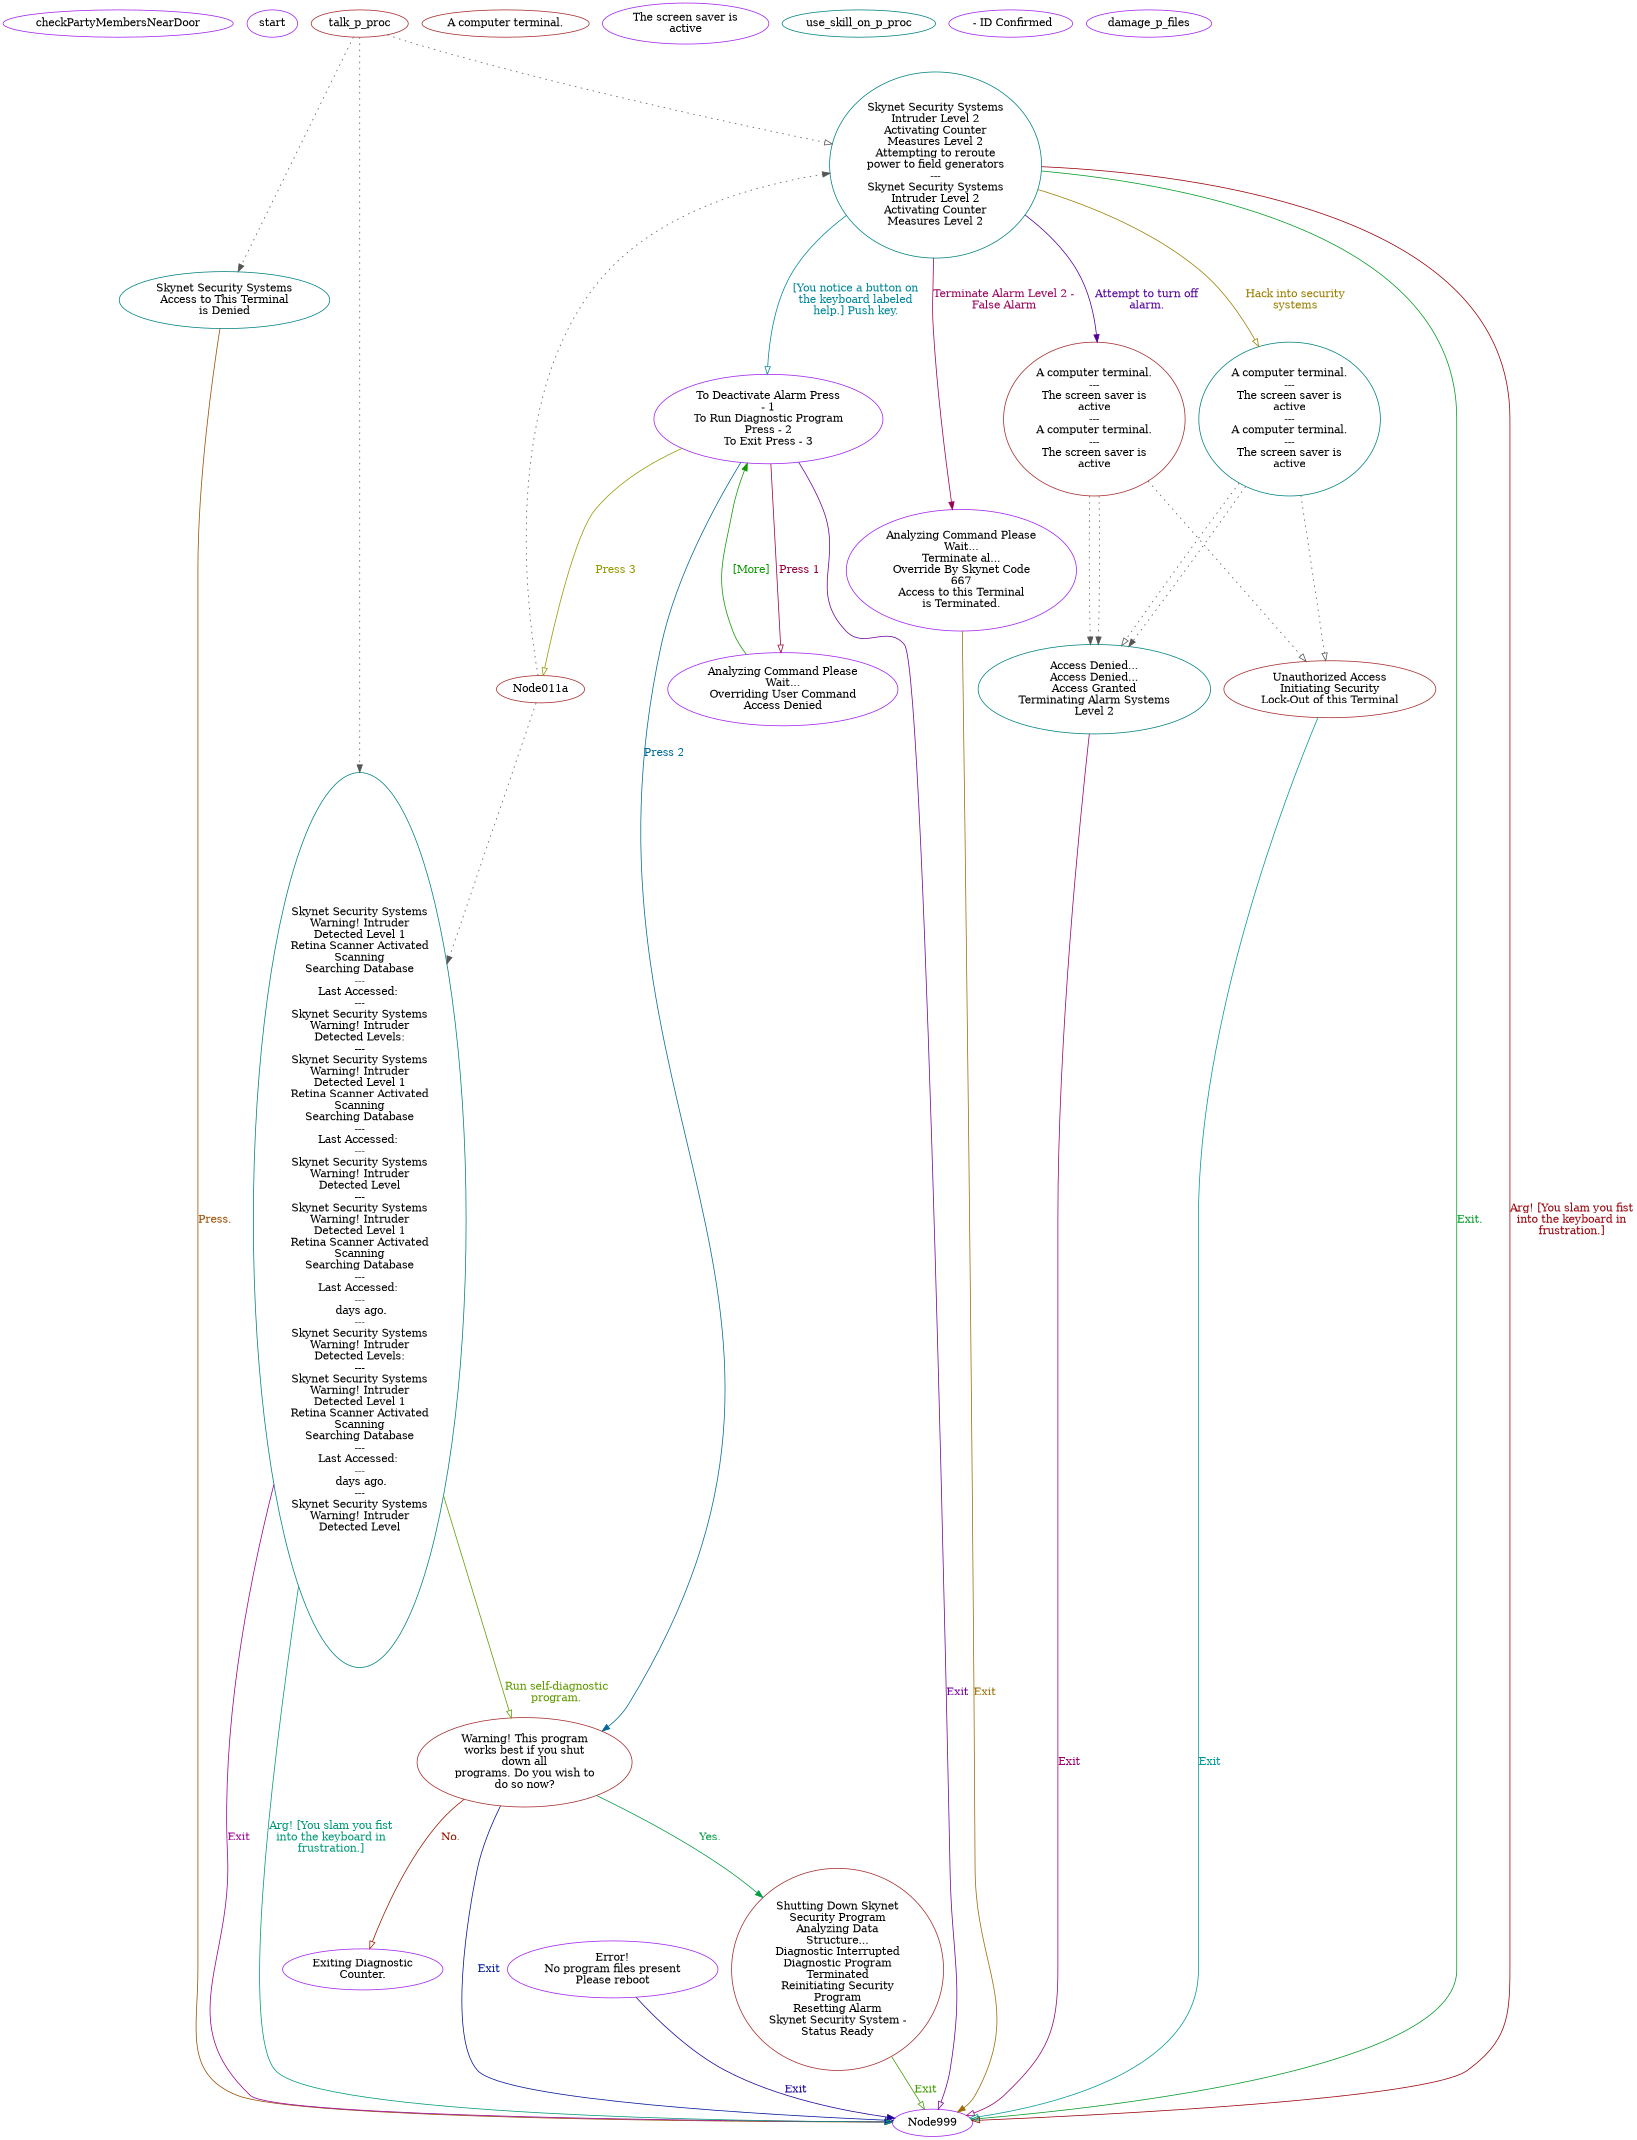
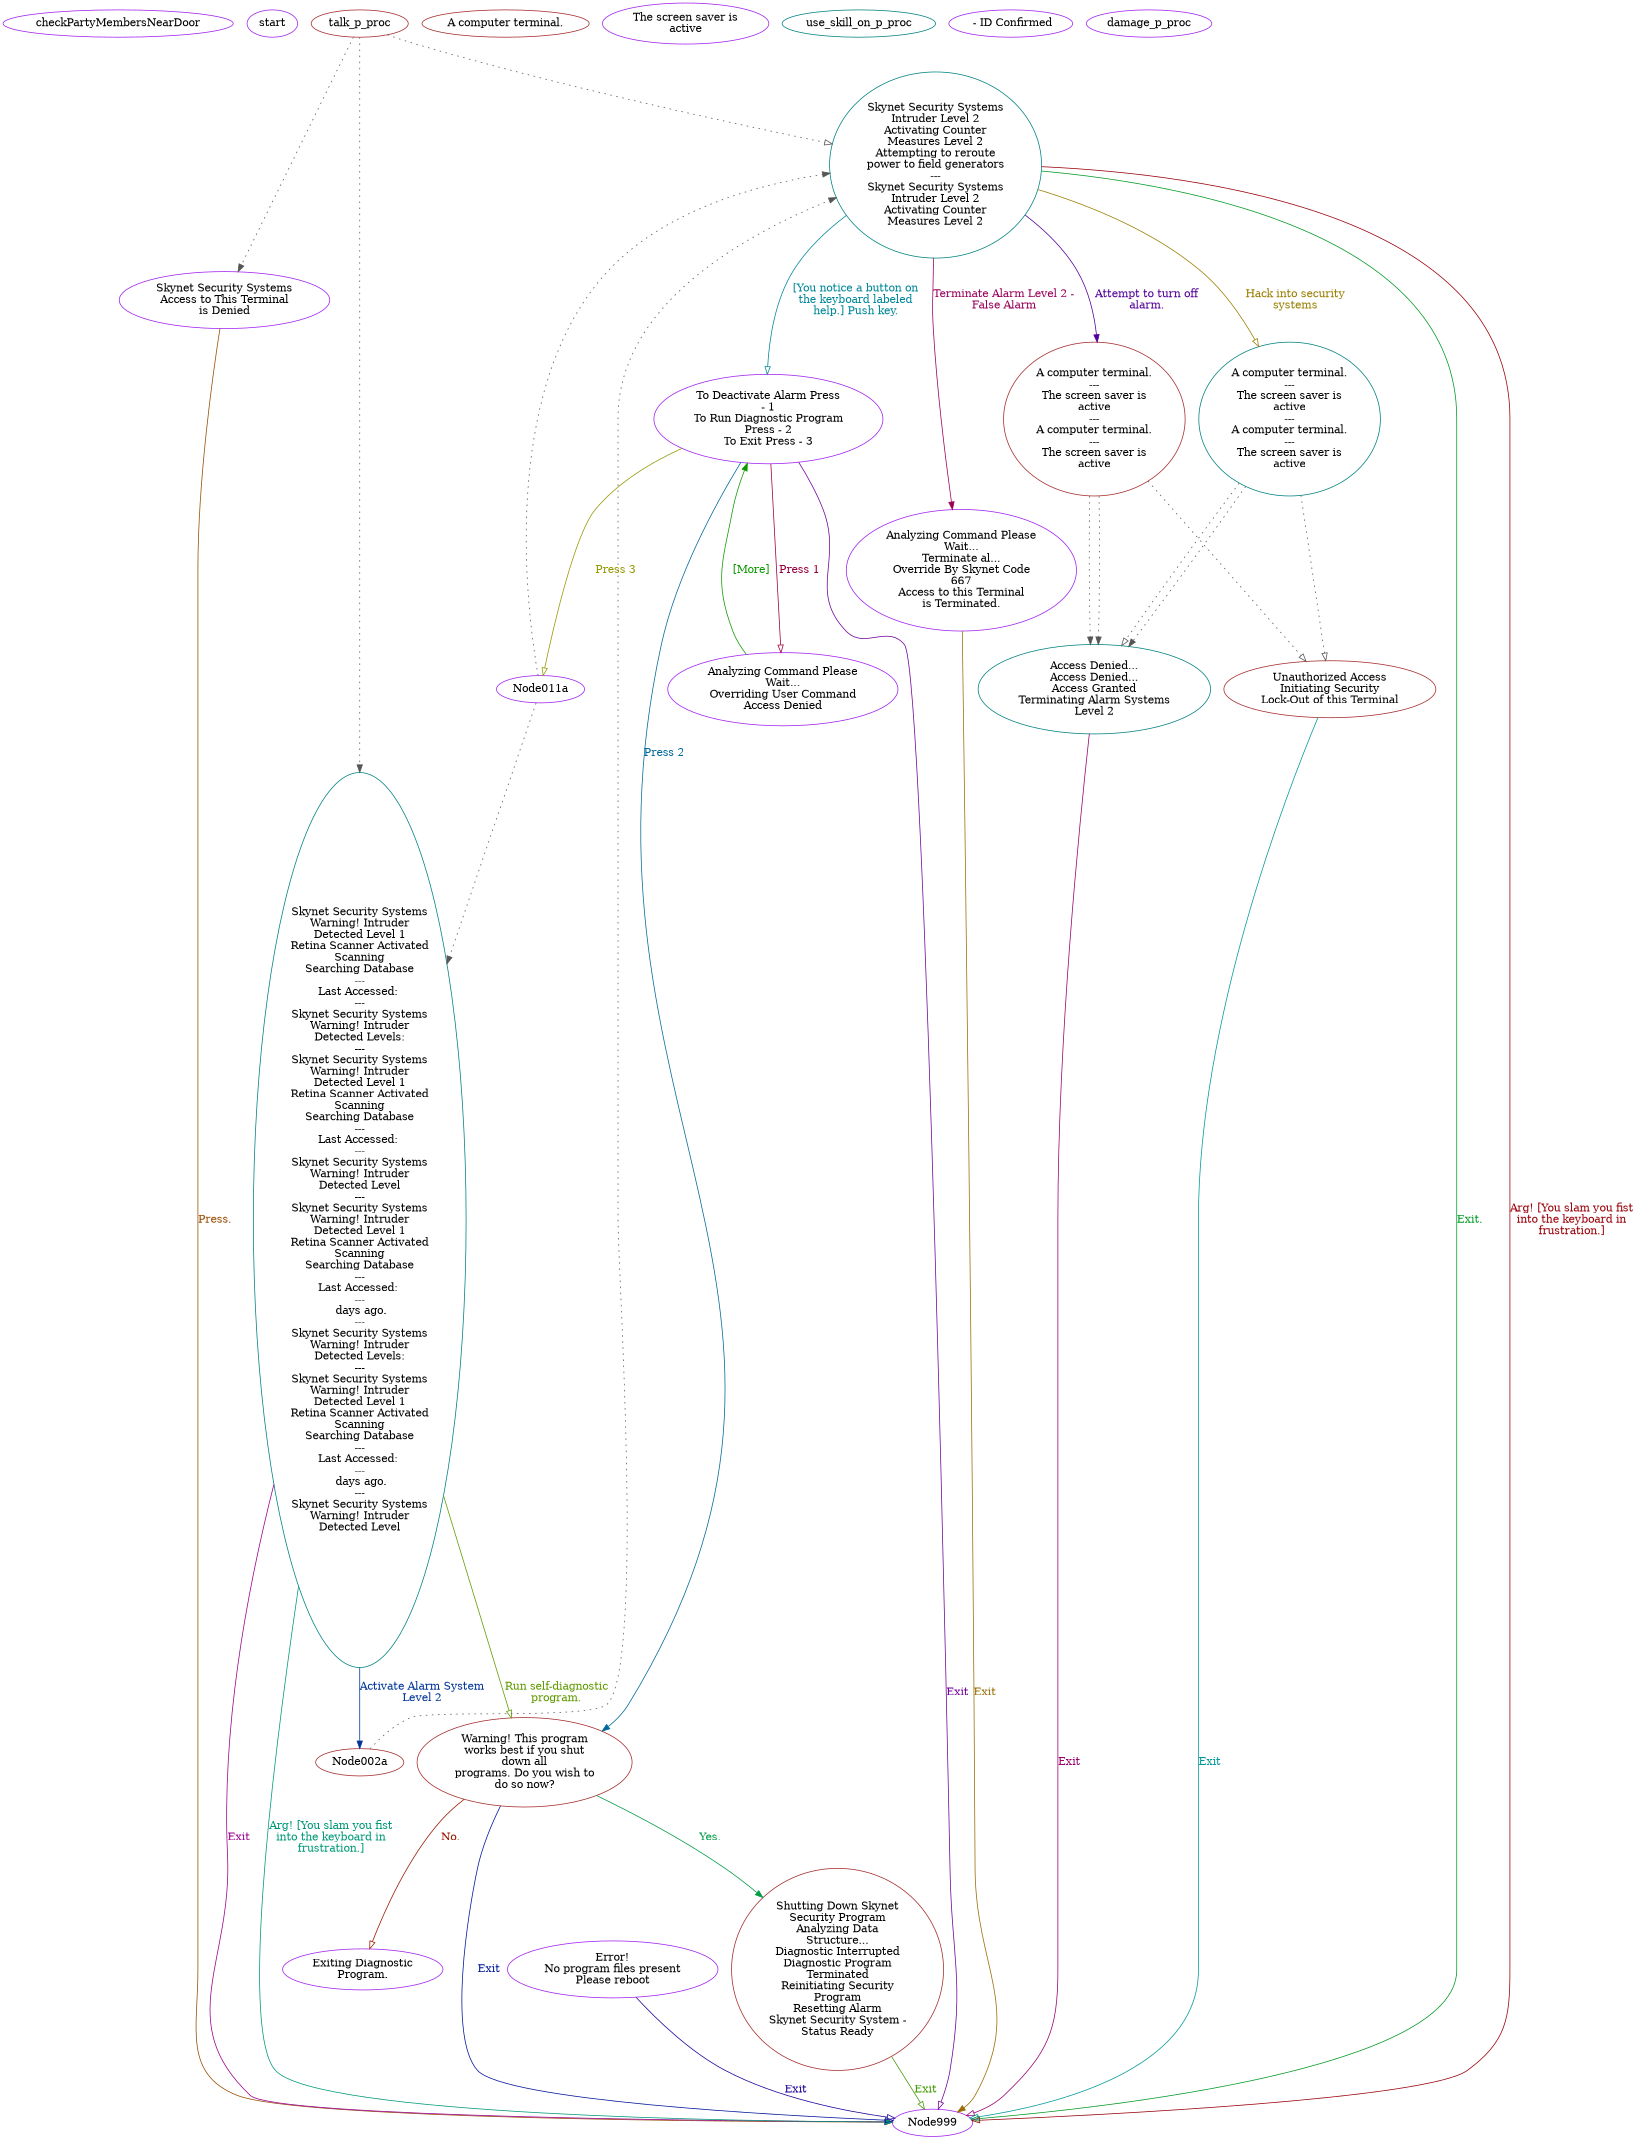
  digraph {
    node [color=purple fillcolor="#FFFFFF" style=filled]
    edge [arrowhead=normal color="#555555"]
    checkPartyMembersNearDoor
    start
    talk_p_proc [color=brown]
-   n4 [color=teal label="Skynet Security Systems\nAccess to This Terminal\nis Denied"]
+   n4 [label="Skynet Security Systems\nAccess to This Terminal\nis Denied"]
    n5 [color=teal label="Skynet Security Systems\nIntruder Level 2\nActivating Counter\nMeasures Level 2\nAttempting to reroute\npower to field generators\n---\nSkynet Security Systems\nIntruder Level 2\nActivating Counter\nMeasures Level 2"]
    n6 [color=teal label="Skynet Security Systems\nWarning! Intruder\nDetected Level 1\nRetina Scanner Activated\nScanning\nSearching Database\n---\nLast Accessed: \n---\nSkynet Security Systems\nWarning! Intruder\nDetected Levels:\n---\nSkynet Security Systems\nWarning! Intruder\nDetected Level 1\nRetina Scanner Activated\nScanning\nSearching Database\n---\nLast Accessed: \n---\nSkynet Security Systems\nWarning! Intruder\nDetected Level\n---\nSkynet Security Systems\nWarning! Intruder\nDetected Level 1\nRetina Scanner Activated\nScanning\nSearching Database\n---\nLast Accessed: \n---\n days ago.\n---\nSkynet Security Systems\nWarning! Intruder\nDetected Levels:\n---\nSkynet Security Systems\nWarning! Intruder\nDetected Level 1\nRetina Scanner Activated\nScanning\nSearching Database\n---\nLast Accessed: \n---\n days ago.\n---\nSkynet Security Systems\nWarning! Intruder\nDetected Level"]
    n7 [label="Error!\nNo program files present\nPlease reboot"]
    Node999
    n9 [label="Analyzing Command Please\nWait...\nTerminate al...\nOverride By Skynet Code\n667\nAccess to this Terminal\nis Terminated."]
    n10 [label="To Deactivate Alarm Press\n- 1\nTo Run Diagnostic Program\nPress - 2\nTo Exit Press - 3"]
    n11 [color=teal label="A computer terminal.\n---\nThe screen saver is\nactive\n---\nA computer terminal.\n---\nThe screen saver is\nactive"]
    n12 [color=brown label="A computer terminal.\n---\nThe screen saver is\nactive\n---\nA computer terminal.\n---\nThe screen saver is\nactive"]
+   Node002a [color=brown]
    n14 [color=brown label="Warning! This program\nworks best if you shut\ndown all\nprograms. Do you wish to\ndo so now?"]
    n15 [label="Analyzing Command Please\nWait...\nOverriding User Command\nAccess Denied"]
-   Node011a [color=brown]
+   Node011a
    n17 [color=teal label="Access Denied...\nAccess Denied...\nAccess Granted\nTerminating Alarm Systems\nLevel 2"]
    n18 [color=brown label="Unauthorized Access\nInitiating Security\nLock-Out of this Terminal"]
    n19 [color=brown label="Shutting Down Skynet\nSecurity Program\nAnalyzing Data\nStructure...\nDiagnostic Interrupted\nDiagnostic Program\nTerminated\nReinitiating Security\nProgram\nResetting Alarm\nSkynet Security System -\nStatus Ready"]
-   n20 [label="Exiting Diagnostic\nCounter."]
+   n20 [label="Exiting Diagnostic\nProgram."]
    n21 [color=brown label="A computer terminal."]
    n22 [label="The screen saver is\nactive"]
    use_skill_on_p_proc [color=teal]
    n24 [label=" - ID Confirmed"]
-   damage_p_proc [label=damage_p_files]
+   damage_p_proc
    talk_p_proc -> n4 [style=dotted]
    talk_p_proc -> n5 [arrowhead=onormal style=dotted]
    talk_p_proc -> n6 [style=dotted]
    n4 -> Node999 [color="#994B00" fontcolor="#994B00" label="Press."]
    n5 -> Node999 [arrowhead=onormal color="#009925" fontcolor="#009925" label="Exit."]
    n5 -> Node999 [arrowhead=onormal color="#990008" fontcolor="#990008" label="Arg! [You slam you fist\ninto the keyboard in\nfrustration.]"]
    n5 -> n9 [color="#99005A" fontcolor="#99005A" label="Terminate Alarm Level 2 -\nFalse Alarm"]
    n5 -> n10 [arrowhead=onormal color="#008799" fontcolor="#008799" label="[You notice a button on\nthe keyboard labeled\nhelp.] Push key."]
    n5 -> n11 [arrowhead=onormal color="#997E00" fontcolor="#997E00" label="Hack into security\nsystems"]
    n5 -> n12 [color="#520099" fontcolor="#520099" label="Attempt to turn off\nalarm."]
    n6 -> Node999 [color="#99008E" fontcolor="#99008E" label=Exit]
    n6 -> Node999 [color="#009978" fontcolor="#009978" label="Arg! [You slam you fist\ninto the keyboard in\nfrustration.]"]
+   n6 -> Node002a [color="#003499" fontcolor="#003499" label="Activate Alarm System\nLevel 2"]
    n6 -> n14 [arrowhead=onormal color="#619900" fontcolor="#619900" label="Run self-diagnostic\nprogram."]
-   n7 -> Node999 [color="#1E0099" fontcolor="#1E0099" label=Exit]
+   n7 -> Node999 [arrowhead=onormal color="#1E0099" fontcolor="#1E0099" label=Exit]
    n9 -> Node999 [color="#996B00" fontcolor="#996B00" label=Exit]
    n10 -> Node999 [arrowhead=onormal color="#710099" fontcolor="#710099" label=Exit]
    n10 -> n14 [color="#006899" fontcolor="#006899" label="Press 2"]
    n10 -> n15 [arrowhead=onormal color="#99003B" fontcolor="#99003B" label="Press 1"]
    n10 -> Node011a [arrowhead=onormal color="#949900" fontcolor="#949900" label="Press 3"]
    n11 -> n17 [arrowhead=onormal style=dotted]
    n11 -> n17 [style=dotted]
    n11 -> n18 [arrowhead=onormal style=dotted]
    n12 -> n17 [style=dotted]
    n12 -> n17 [style=dotted]
    n12 -> n18 [arrowhead=onormal style=dotted]
+   Node002a -> n5 [style=dotted]
    n14 -> Node999 [arrowhead=onormal color="#001599" fontcolor="#001599" label=Exit]
    n14 -> n19 [color="#009945" fontcolor="#009945" label="Yes."]
    n14 -> n20 [arrowhead=onormal color="#991800" fontcolor="#991800" label="No."]
    n15 -> n10 [color="#0E9900" fontcolor="#0E9900" label="[More]"]
    Node011a -> n5 [style=dotted]
    Node011a -> n6 [style=dotted]
    n17 -> Node999 [arrowhead=onormal color="#99006E" fontcolor="#99006E" label=Exit]
    n18 -> Node999 [arrowhead=onormal color="#009997" fontcolor="#009997" label=Exit]
    n19 -> Node999 [arrowhead=onormal color="#419900" fontcolor="#419900" label=Exit]
  }
